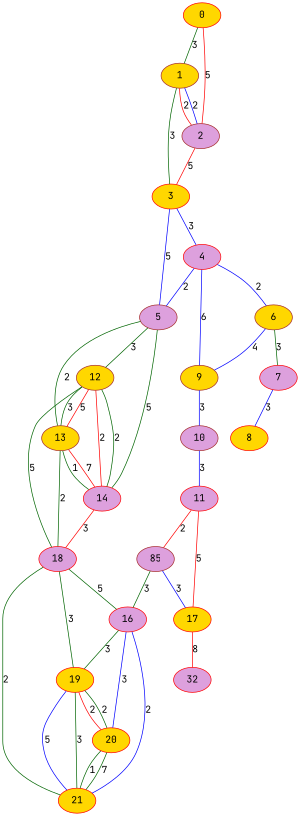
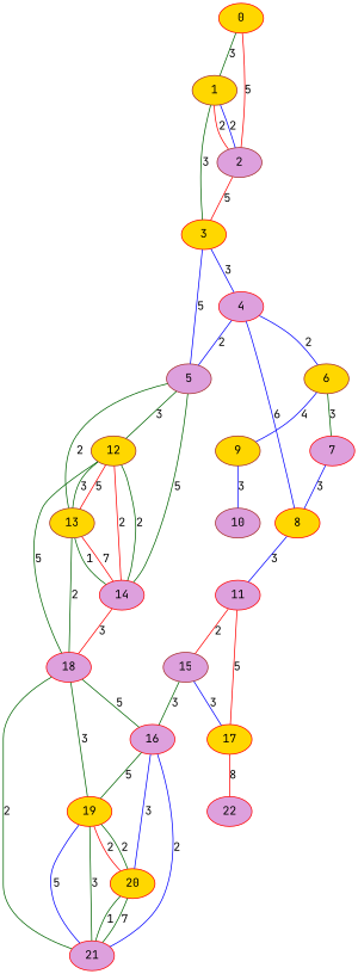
  graph {
    fontname="JetBrains Mono"
    node [color=red fillcolor=plum fontname="JetBrains Mono" style=filled weight=1]
    edge [color=darkgreen fontname="JetBrains Mono"]
    0 [fillcolor=gold]
    1 [color=brown fillcolor=gold]
    2 [color=brown]
    3 [fillcolor=gold]
    4
    5 [color=brown]
    6 [color=brown fillcolor=gold]
    9 [color=brown fillcolor=gold]
    12 [color=brown fillcolor=gold]
    13 [color=brown fillcolor=gold]
    14
    7
    10 [color=brown]
    18
    8 [fillcolor=gold]
    11
-   15 [color=brown label=85]
+   15 [color=brown]
    17 [fillcolor=gold]
    16
-   22 [weight=4 label=32]
+   22 [weight=4]
    19 [fillcolor=gold]
-   21 [fillcolor=gold]
+   21
    20 [fillcolor=gold]
    0 -- 1 [label=3]
    0 -- 2 [color=red label=5]
    1 -- 2 [color=blue label=2]
    1 -- 2 [color=red label=2]
    1 -- 3 [label=3]
    2 -- 3 [color=red label=5]
    3 -- 4 [color=blue label=3]
    3 -- 5 [color=blue label=5]
    4 -- 5 [color=blue label=2]
    4 -- 6 [color=blue label=2]
-   4 -- 9 [color=blue label=6]
+   4 -- 8 [color=blue label=6]
    5 -- 12 [label=3]
    5 -- 13 [label=2]
    5 -- 14 [label=5]
    6 -- 9 [color=blue label=4]
    6 -- 7 [label=3]
    9 -- 10 [color=blue label=3]
    12 -- 13 [color=red label=5]
    12 -- 13 [label=3]
    12 -- 14 [color=red label=2]
    12 -- 14 [label=2]
    12 -- 18 [label=5]
    13 -- 14 [color=red label=7]
    13 -- 14 [label=1]
    13 -- 18 [label=2]
    14 -- 18 [color=red label=3]
    7 -- 8 [color=blue label=3]
-   10 -- 11 [color=blue label=3]
+   8 -- 11 [color=blue label=3]
    18 -- 16 [label=5]
    18 -- 19 [label=3]
    18 -- 21 [label=2]
    11 -- 15 [color=red label=2]
    11 -- 17 [color=red label=5]
    15 -- 17 [color=blue label=3]
    15 -- 16 [label=3]
    17 -- 22 [color=red label=8]
-   16 -- 19 [label=3]
+   16 -- 19 [label=5]
    16 -- 21 [color=blue label=2]
    16 -- 20 [color=blue label=3]
    19 -- 21 [color=blue label=5]
    19 -- 21 [label=3]
    19 -- 20 [label=2]
    19 -- 20 [color=red label=2]
    20 -- 21 [label=7]
    20 -- 21 [label=1]
  }
